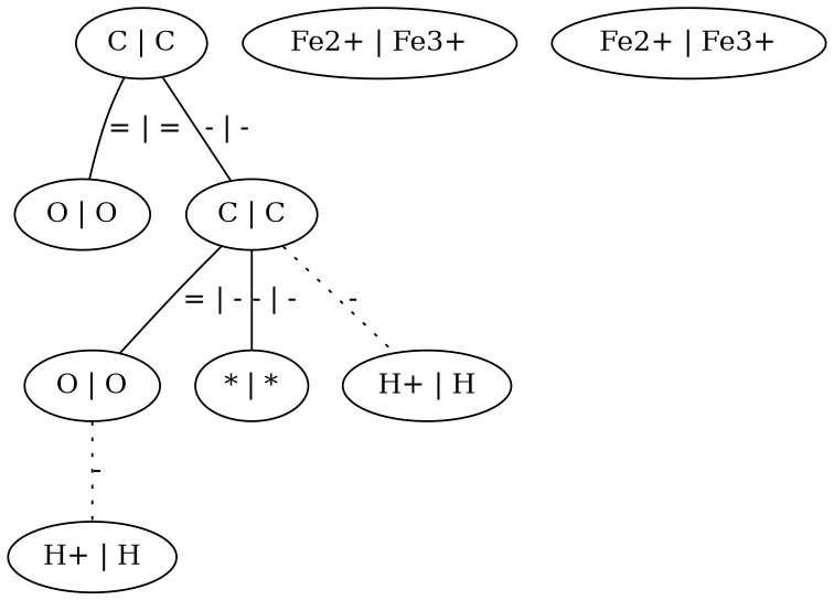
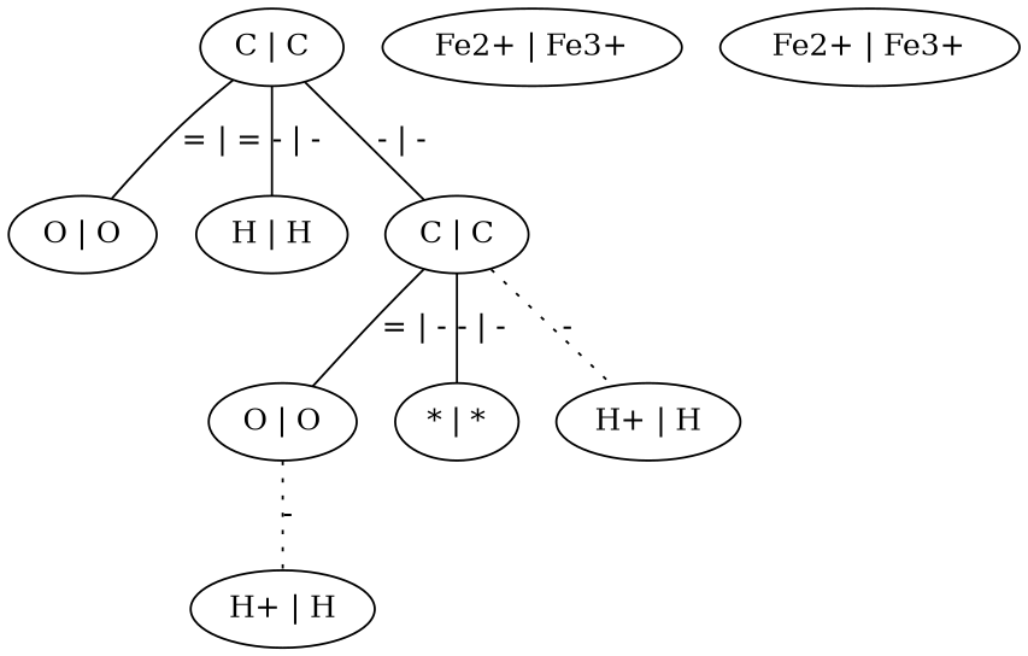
  graph {
    n1 [label="C | C"]
    n2 [label="O | O"]
+   n3 [label="H | H"]
    n4 [label="C | C"]
    n5 [label="O | O"]
    n6 [label="* | *"]
    n7 [label="H+ | H"]
    n8 [label="H+ | H"]
    n9 [label="Fe2+ | Fe3+"]
    n10 [label="Fe2+ | Fe3+"]
    n1 -- n2 [label="= | ="]
+   n1 -- n3 [label="- | -"]
    n1 -- n4 [label="- | -"]
    n4 -- n5 [label="= | -"]
    n4 -- n6 [label="- | -"]
    n4 -- n7 [label="-" style=dotted]
    n5 -- n8 [label="-" style=dotted]
  }
